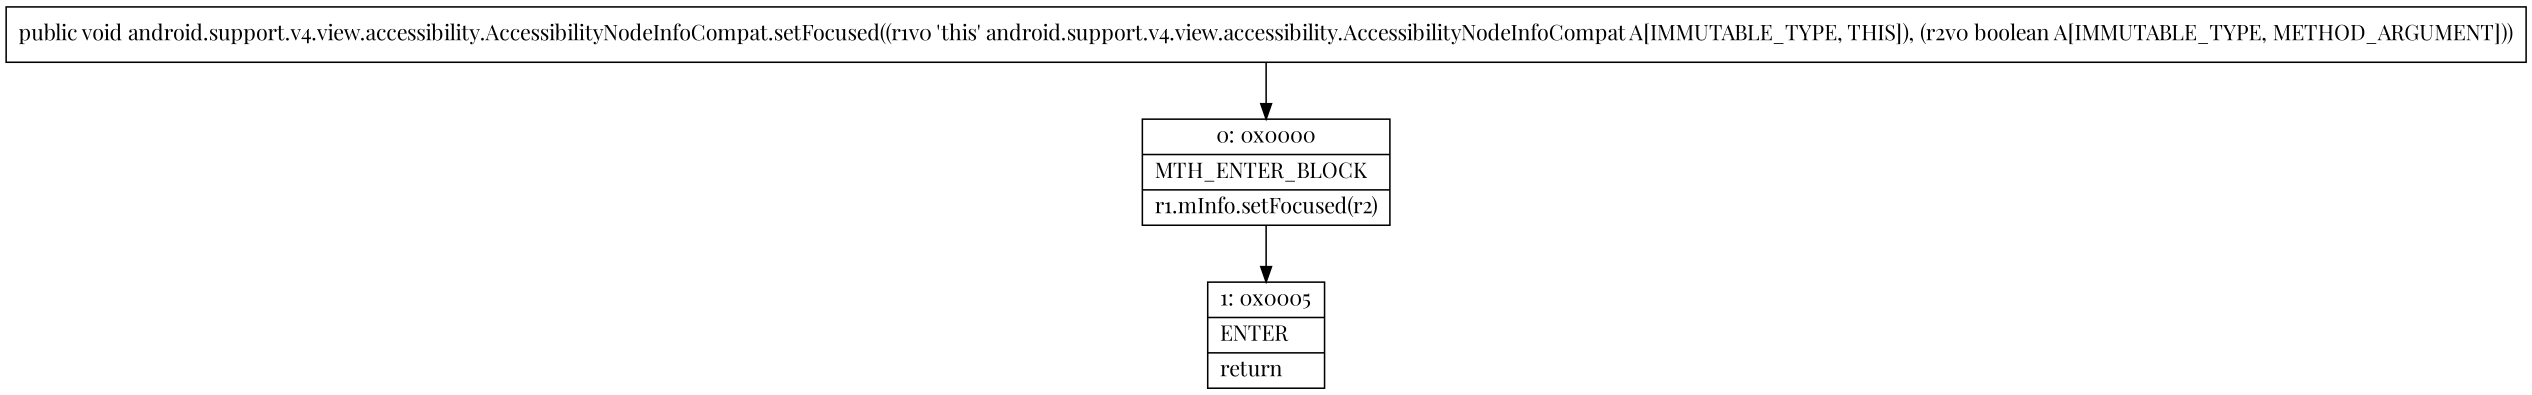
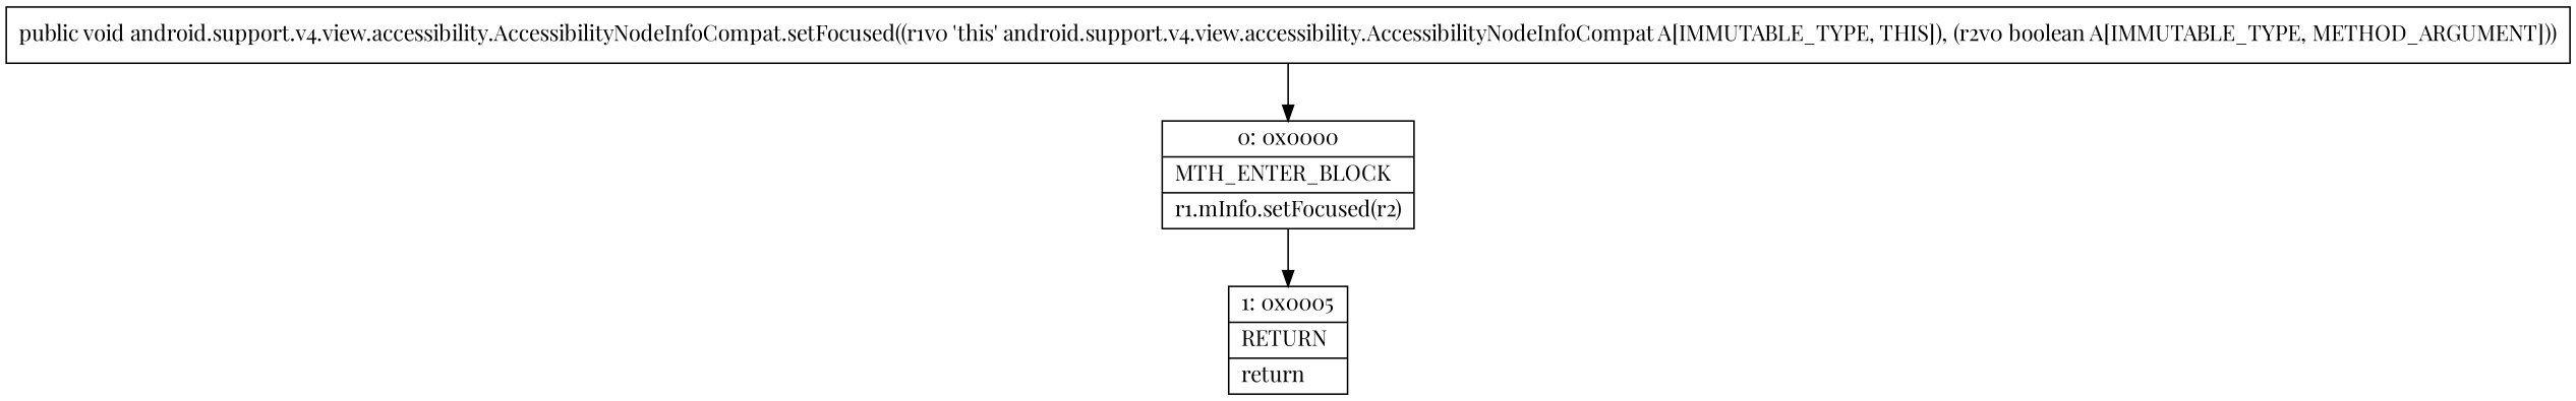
  digraph {
    fontname="Playfair Display"
    node [shape=record fontname="Playfair Display"]
    edge [fontname="Playfair Display"]
    n1 [label="{0\:\ 0x0000|MTH_ENTER_BLOCK\l|r1.mInfo.setFocused(r2)\l}"]
-   n2 [label="{1\:\ 0x0005|ENTER\l|return\l}"]
+   n2 [label="{1\:\ 0x0005|RETURN\l|return\l}"]
    n3 [label="{public void android.support.v4.view.accessibility.AccessibilityNodeInfoCompat.setFocused((r1v0 'this' android.support.v4.view.accessibility.AccessibilityNodeInfoCompat A[IMMUTABLE_TYPE, THIS]), (r2v0 boolean A[IMMUTABLE_TYPE, METHOD_ARGUMENT])) }"]
    n1 -> n2
    n3 -> n1
  }
